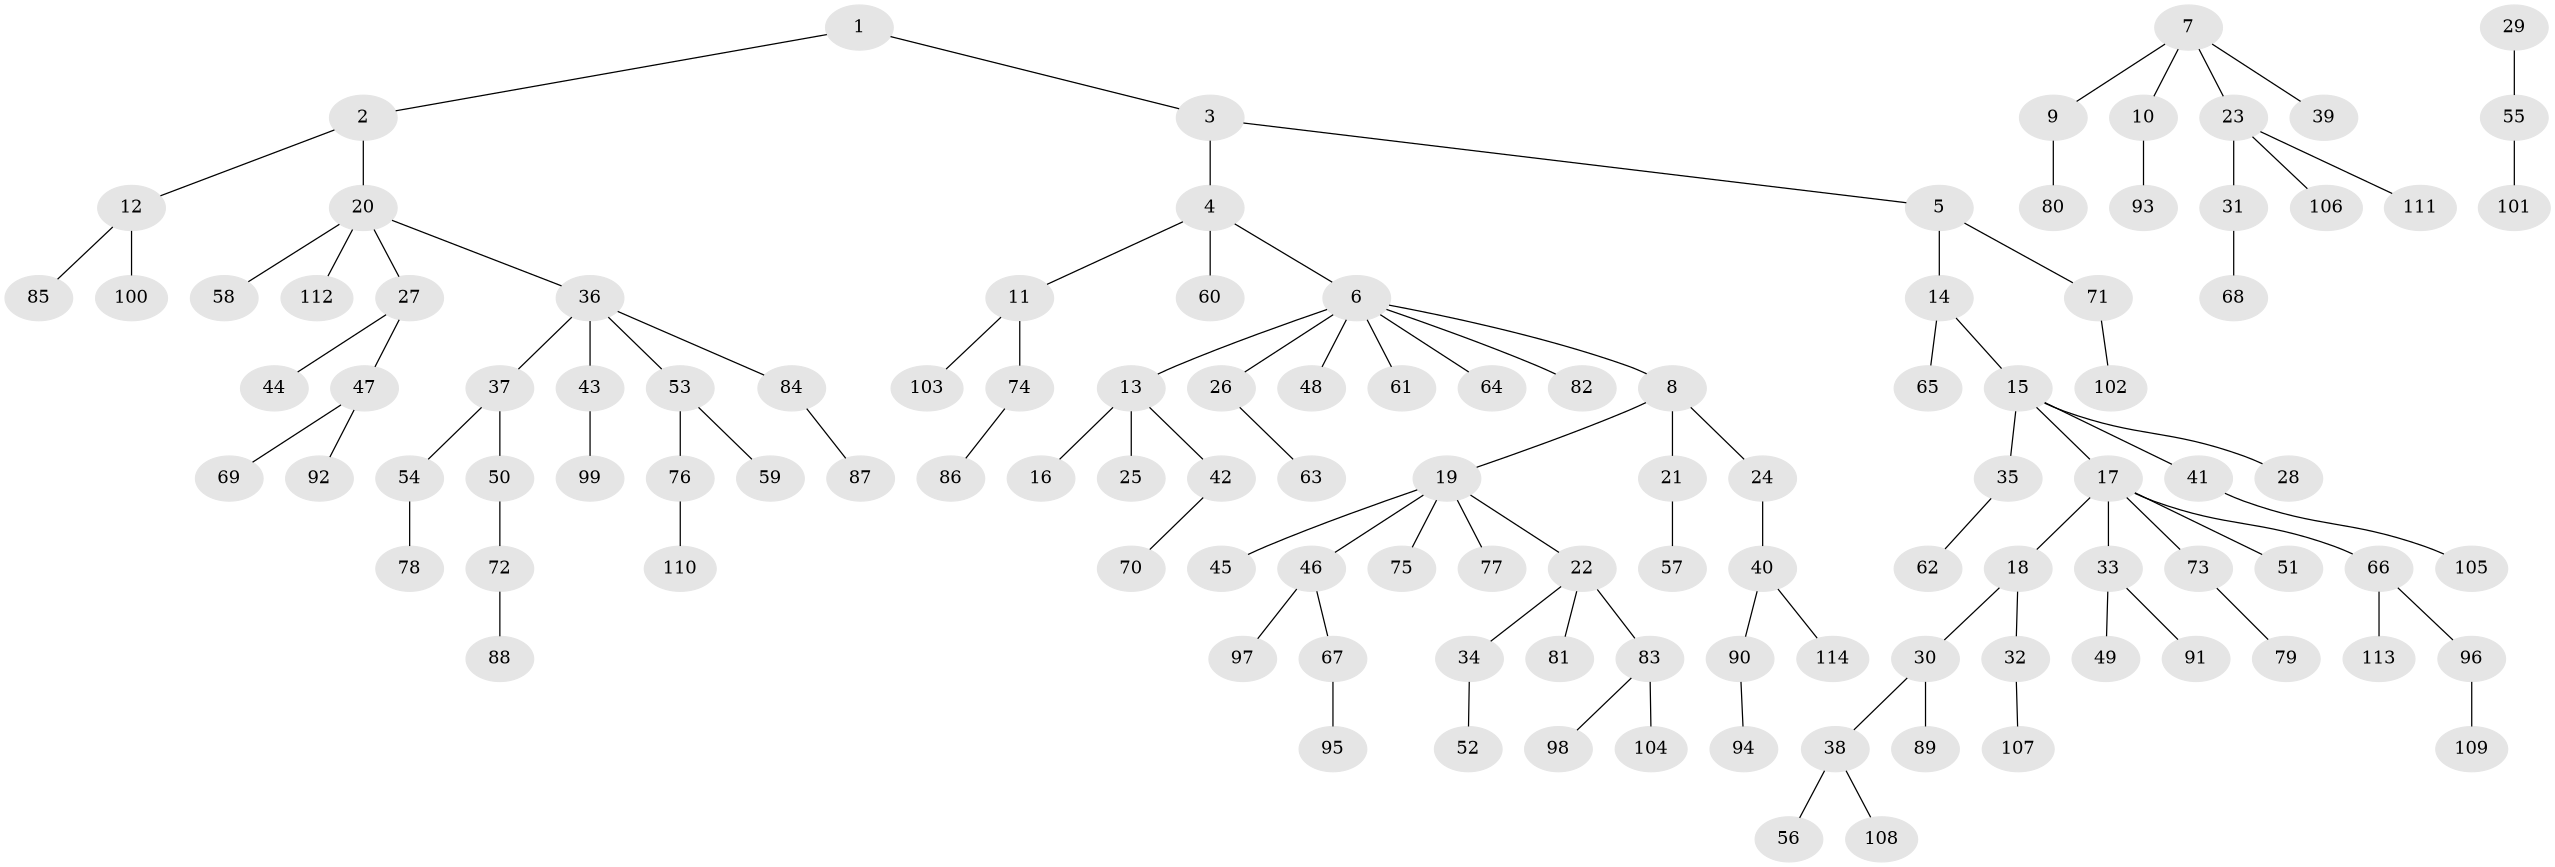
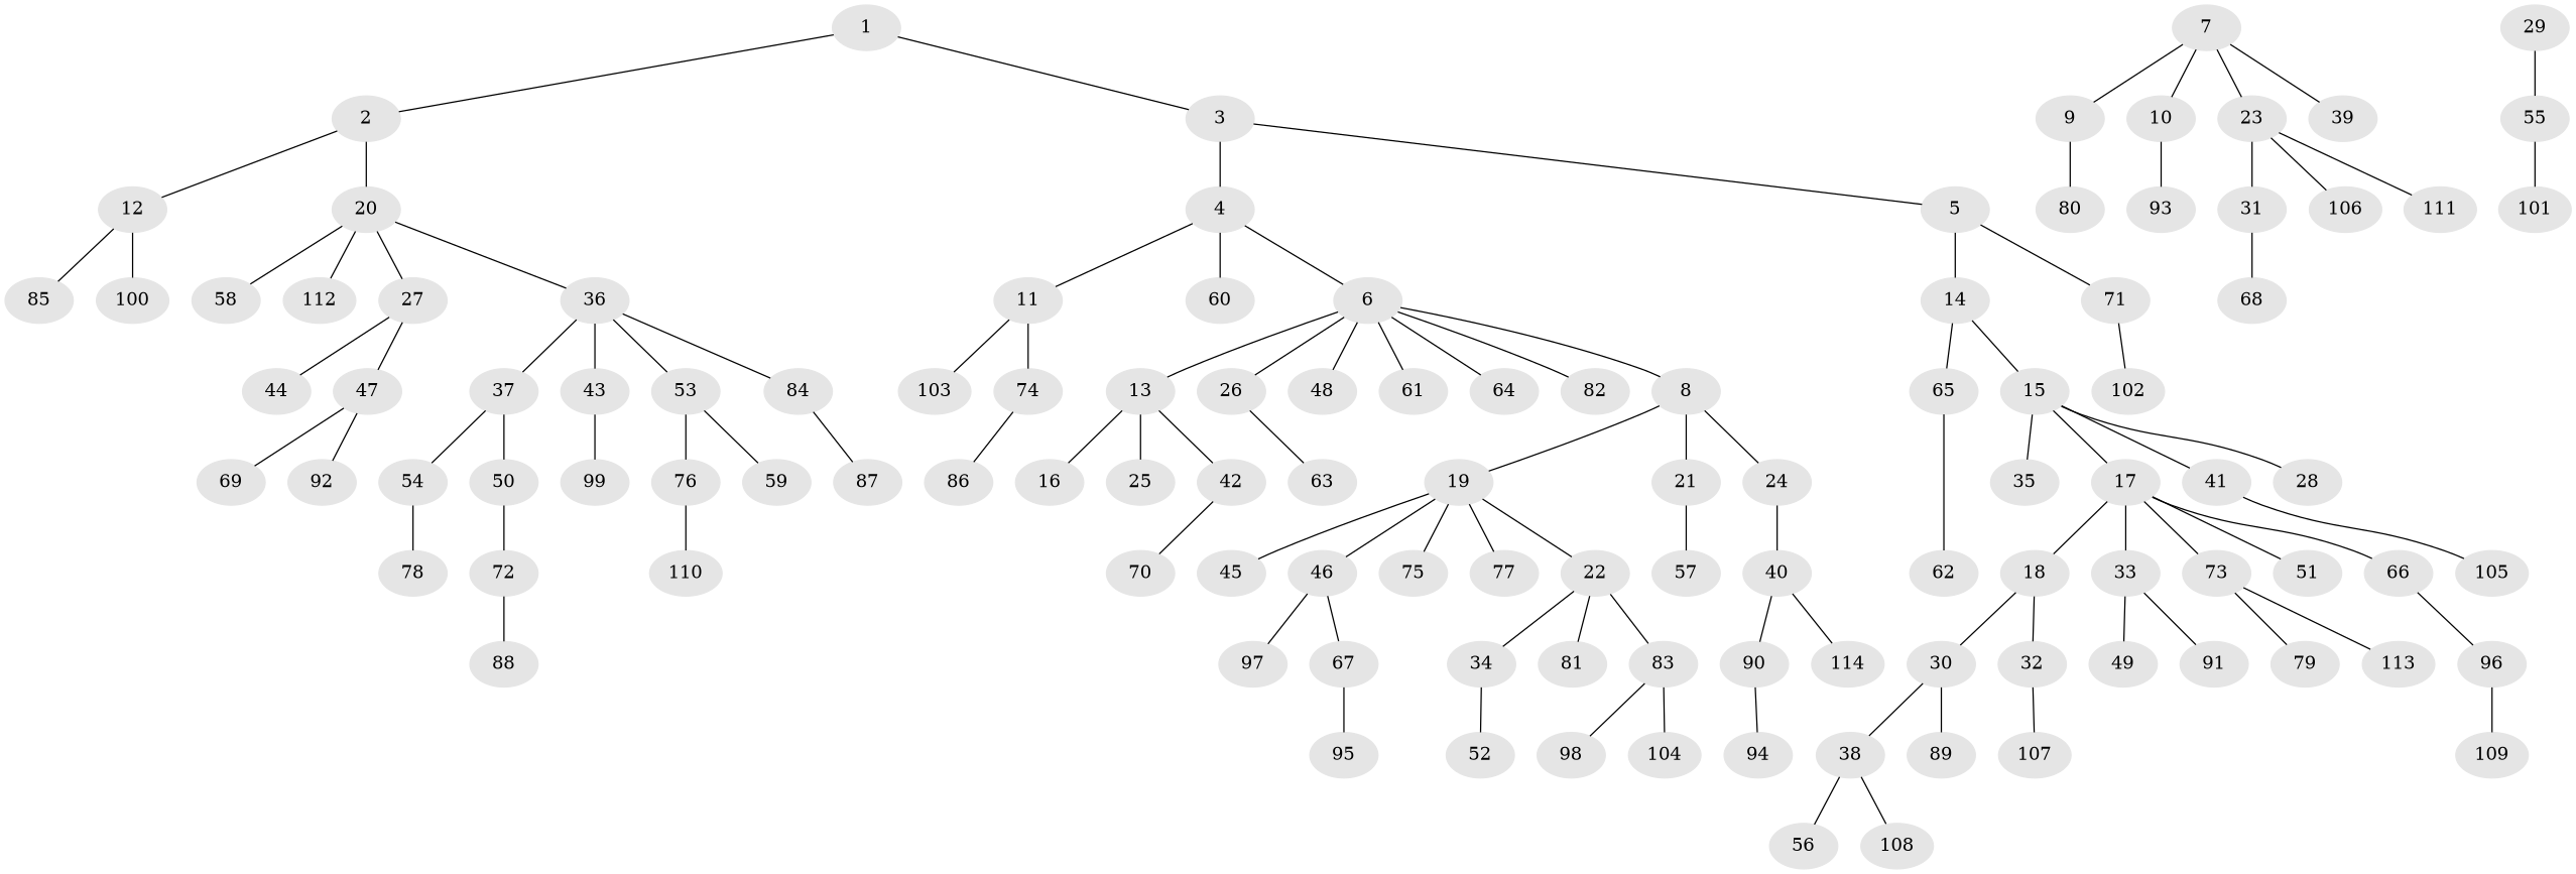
  graph {
    node [color=gray90 style=filled]
    1
    2
    3
    12
    20
    4
    5
    7
    9
    10
    23
    39
    85
    100
    27
    36
    58
    112
    6
    11
    60
    14
    71
    8
    13
    26
    48
    61
    64
    82
    74
    103
    15
    65
    102
    19
    21
    24
    16
    25
    42
    63
    80
    93
    31
    106
    111
    22
    45
    46
    75
    77
    57
    40
    86
    70
    17
    28
    35
    41
    18
    33
    51
    66
    73
    62
    105
    30
    32
    49
    91
    96
    113
    79
    29
    55
    38
    89
    107
    34
    81
    83
    67
    97
    44
    47
    37
    43
    53
    84
    52
    98
    104
    68
    90
    114
    69
    92
    101
    56
    108
    50
    54
    99
    59
    76
    87
    72
    78
    94
    95
    88
    110
    109
    1 -- 2
    1 -- 3
    2 -- 12
    2 -- 20
    3 -- 4
    3 -- 5
    12 -- 85
    12 -- 100
    20 -- 27
    20 -- 36
    20 -- 58
    20 -- 112
    4 -- 6
    4 -- 11
    4 -- 60
    5 -- 14
    5 -- 71
    7 -- 9
    7 -- 10
    7 -- 23
    7 -- 39
    9 -- 80
    10 -- 93
    23 -- 31
    23 -- 106
    23 -- 111
    27 -- 44
    27 -- 47
    36 -- 37
    36 -- 43
    36 -- 53
    36 -- 84
    6 -- 8
    6 -- 13
    6 -- 26
    6 -- 48
    6 -- 61
    6 -- 64
    6 -- 82
    11 -- 74
    11 -- 103
    14 -- 15
    14 -- 65
    71 -- 102
    8 -- 19
    8 -- 21
    8 -- 24
    13 -- 16
    13 -- 25
    13 -- 42
    26 -- 63
    74 -- 86
    15 -- 17
    15 -- 28
    15 -- 35
    15 -- 41
    19 -- 22
    19 -- 45
    19 -- 46
    19 -- 75
    19 -- 77
    21 -- 57
    24 -- 40
    42 -- 70
    31 -- 68
    22 -- 34
    22 -- 81
    22 -- 83
    46 -- 67
    46 -- 97
    40 -- 90
    40 -- 114
    17 -- 18
    17 -- 33
    17 -- 51
    17 -- 66
    17 -- 73
-   35 -- 62
+   65 -- 62
    41 -- 105
    18 -- 30
    18 -- 32
    33 -- 49
    33 -- 91
    66 -- 96
-   66 -- 113
+   73 -- 113
    73 -- 79
    30 -- 38
    30 -- 89
    32 -- 107
    96 -- 109
    29 -- 55
    55 -- 101
    38 -- 56
    38 -- 108
    34 -- 52
    83 -- 98
    83 -- 104
    67 -- 95
    47 -- 69
    47 -- 92
    37 -- 50
    37 -- 54
    43 -- 99
    53 -- 59
    53 -- 76
    84 -- 87
    90 -- 94
    50 -- 72
    54 -- 78
    76 -- 110
    72 -- 88
  }
